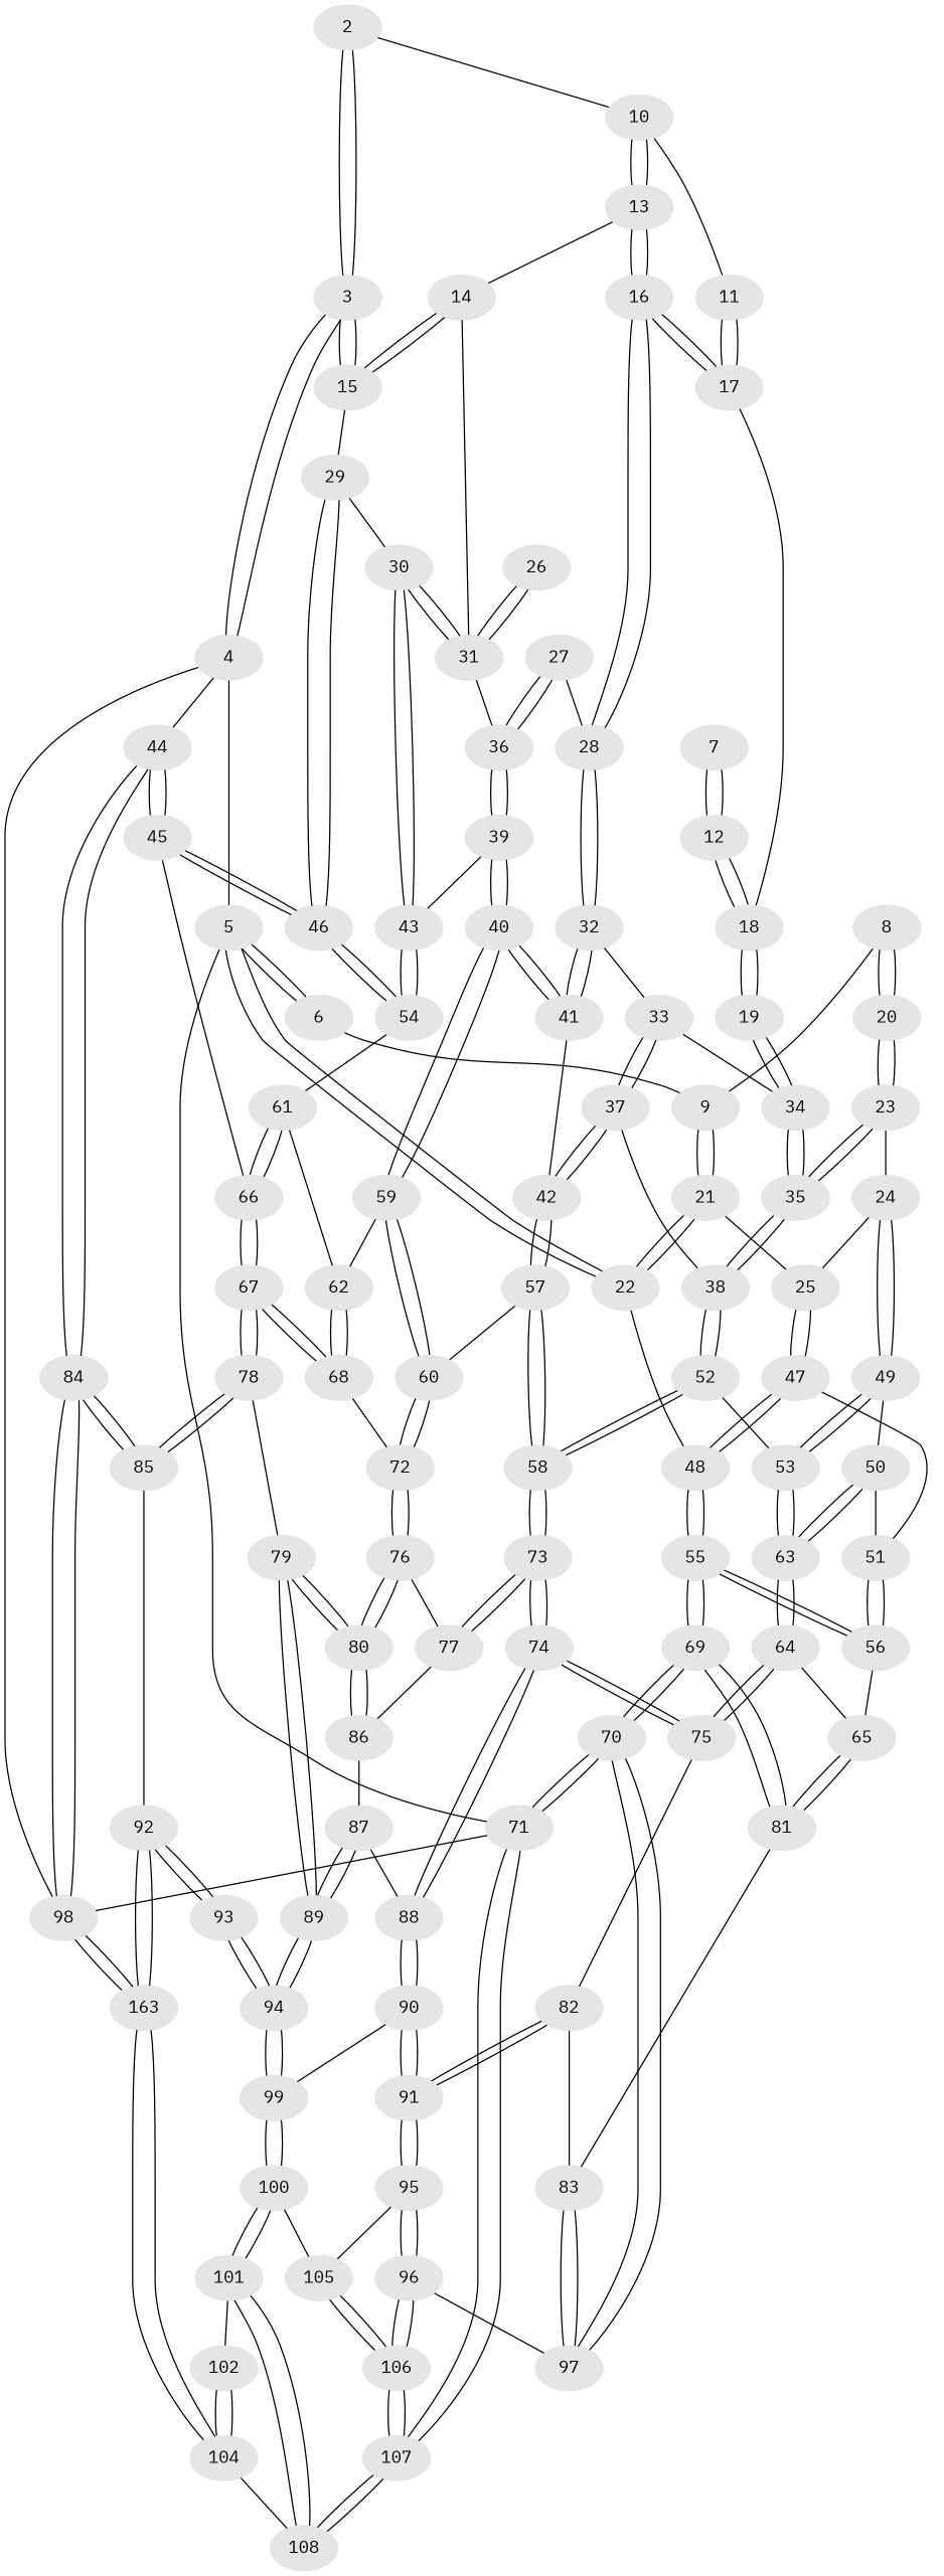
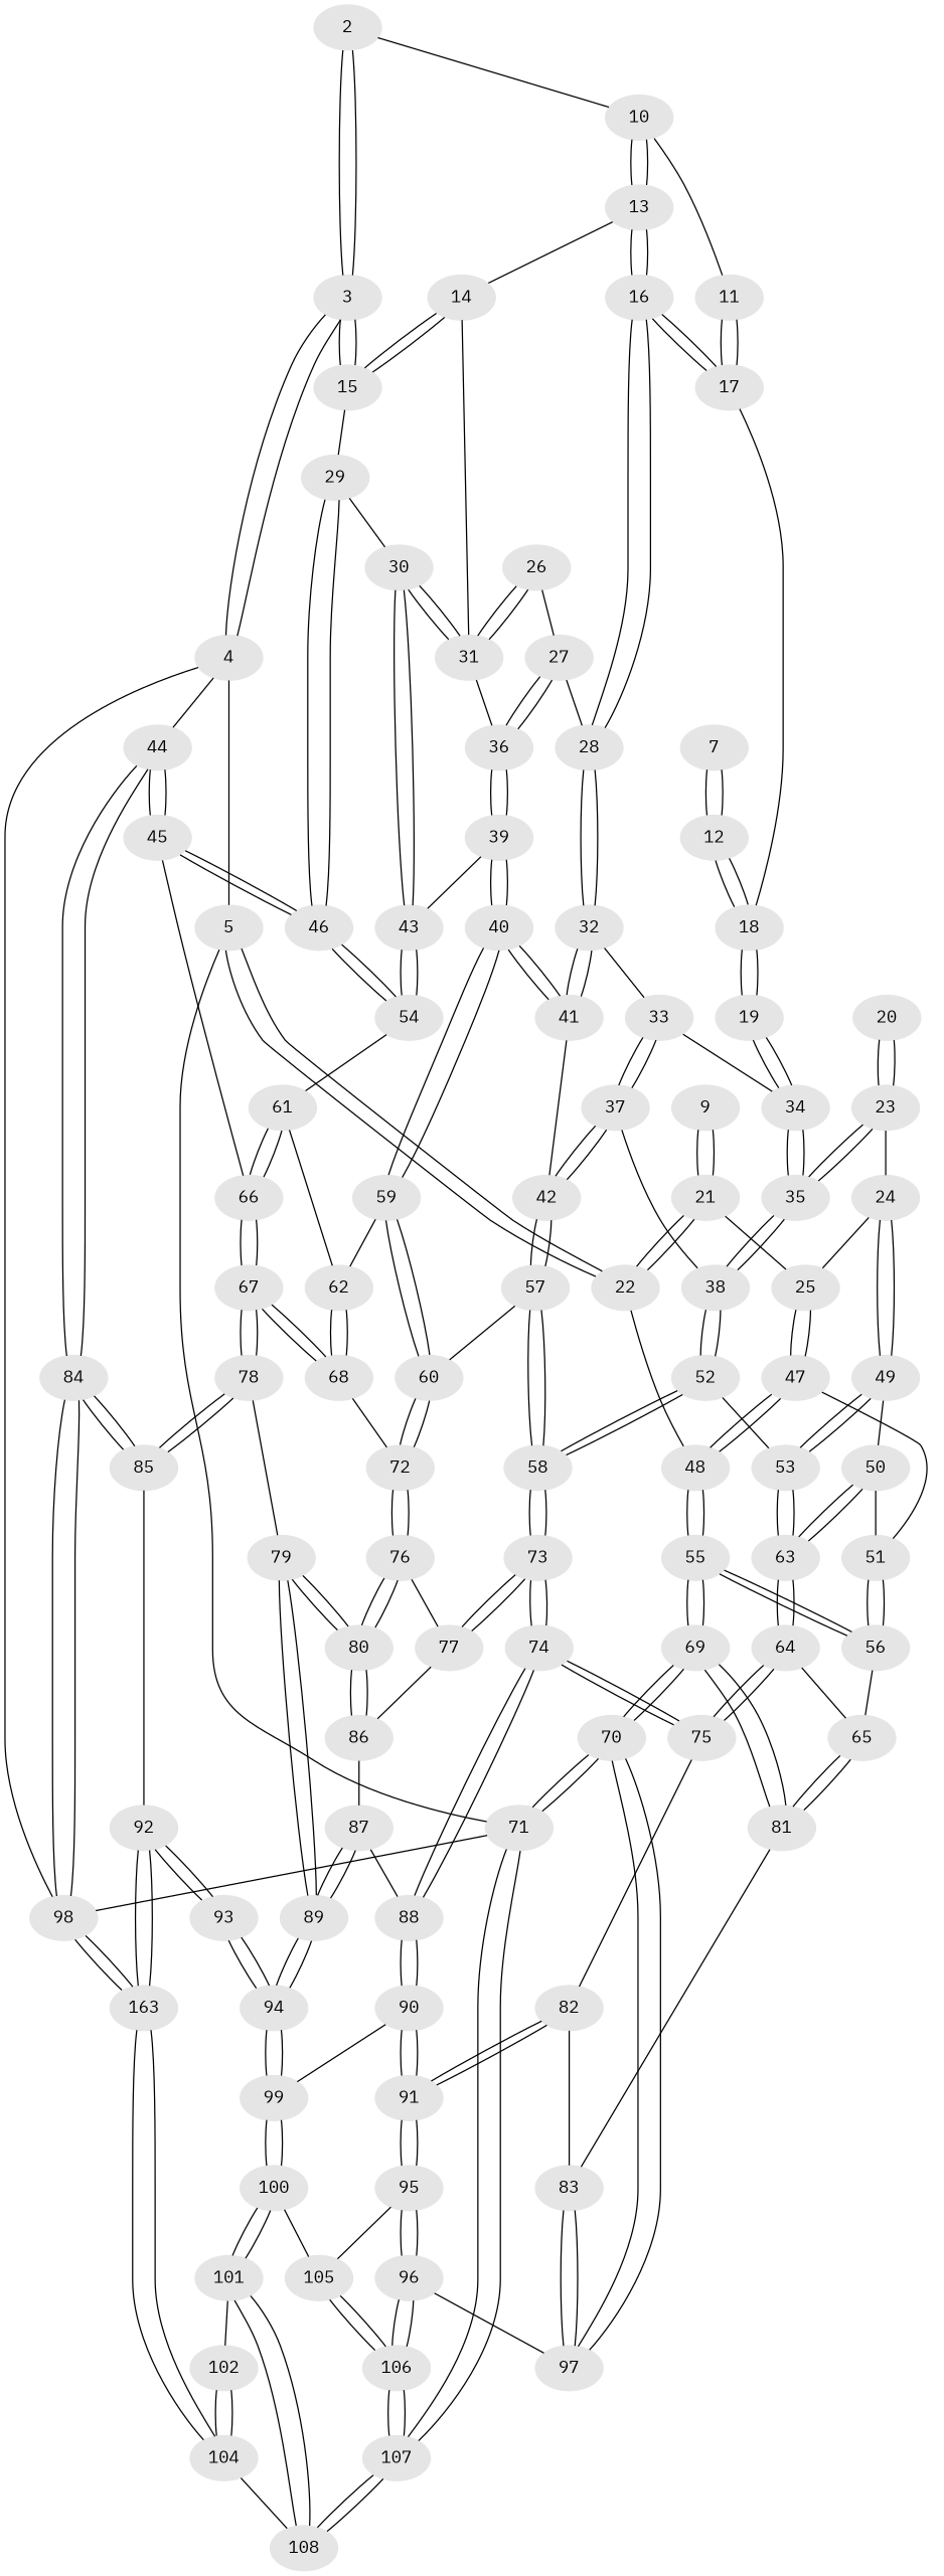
  graph {
    fontname="IBM Plex Mono"
    node [color=gray90 fontname="IBM Plex Mono" style=filled]
    edge [fontname="IBM Plex Mono"]
    2
    3
    10
    7
    12
    4
    15
    11
    13
    5
    44
    98
    29
-   6
    22
    71
    45
    84
    n19 [label=163]
    9
    48
    107
    21
-   8
    20
    18
    23
    25
    17
    14
    16
    19
    31
    28
    26
    27
    30
    46
    32
    34
    35
    24
    47
    55
    49
    38
    50
    53
    51
    36
    39
    33
    41
    43
    54
    37
    42
    52
    40
    57
    58
    59
    60
    62
    61
    66
    85
    67
    56
    69
    63
    64
    65
    73
    81
    70
    72
    74
    77
    68
    76
    75
    82
    83
    78
    79
    97
    108
    80
    88
    86
    90
    91
    87
    89
    92
    94
    95
    93
    99
    100
    96
    105
    104
    106
    101
    102
    2 -- 3
    2 -- 3
    2 -- 10
    3 -- 4
    3 -- 4
    3 -- 15
    3 -- 15
    10 -- 11
    10 -- 13
    10 -- 13
    7 -- 12
    7 -- 12
    12 -- 18
    12 -- 18
    4 -- 5
    4 -- 44
    4 -- 98
    15 -- 29
    11 -- 17
    11 -- 17
    13 -- 14
    13 -- 16
    13 -- 16
-   5 -- 6
-   5 -- 6
    5 -- 22
    5 -- 22
    5 -- 71
    44 -- 45
    44 -- 45
    44 -- 84
    44 -- 84
    98 -- n19
    98 -- n19
    29 -- 30
    29 -- 46
    29 -- 46
-   6 -- 9
    22 -- 48
    71 -- 98
    71 -- 107
    71 -- 107
    45 -- 46
    45 -- 46
    45 -- 66
    84 -- 98
    84 -- 98
    84 -- 85
    84 -- 85
    n19 -- 104
    n19 -- 104
    9 -- 21
    9 -- 21
    48 -- 55
    48 -- 55
    107 -- 108
    107 -- 108
    21 -- 22
    21 -- 22
    21 -- 25
-   8 -- 9
-   8 -- 20
-   8 -- 20
    20 -- 23
    20 -- 23
    18 -- 19
    18 -- 19
    23 -- 35
    23 -- 35
    23 -- 24
    25 -- 47
    25 -- 47
    17 -- 18
    14 -- 15
    14 -- 15
    14 -- 31
    16 -- 17
    16 -- 17
    16 -- 28
    16 -- 28
    19 -- 34
    19 -- 34
    31 -- 36
    28 -- 32
    28 -- 32
    26 -- 31
    26 -- 31
+   26 -- 27
    27 -- 28
    27 -- 36
    27 -- 36
    30 -- 31
    30 -- 31
    30 -- 43
    30 -- 43
    46 -- 54
    46 -- 54
    32 -- 33
    32 -- 41
    32 -- 41
    34 -- 35
    34 -- 35
    35 -- 38
    35 -- 38
    24 -- 25
    24 -- 49
    24 -- 49
    47 -- 48
    47 -- 48
    47 -- 51
    55 -- 56
    55 -- 56
    55 -- 69
    55 -- 69
    49 -- 50
    49 -- 53
    49 -- 53
    38 -- 52
    38 -- 52
    50 -- 51
    50 -- 63
    50 -- 63
    53 -- 63
    53 -- 63
    51 -- 56
    51 -- 56
    36 -- 39
    36 -- 39
    39 -- 43
    39 -- 40
    39 -- 40
    33 -- 34
    33 -- 37
    33 -- 37
    41 -- 42
    43 -- 54
    43 -- 54
    54 -- 61
    37 -- 38
    37 -- 42
    37 -- 42
    42 -- 57
    42 -- 57
    52 -- 53
    52 -- 58
    52 -- 58
    40 -- 41
    40 -- 41
    40 -- 59
    40 -- 59
    57 -- 58
    57 -- 58
    57 -- 60
    58 -- 73
    58 -- 73
    59 -- 60
    59 -- 60
    59 -- 62
    60 -- 72
    60 -- 72
    62 -- 68
    62 -- 68
    61 -- 62
    61 -- 66
    61 -- 66
    66 -- 67
    66 -- 67
    85 -- 92
    67 -- 68
    67 -- 68
    67 -- 78
    67 -- 78
    56 -- 65
    69 -- 81
    69 -- 81
    69 -- 70
    69 -- 70
    63 -- 64
    63 -- 64
    64 -- 65
    64 -- 75
    64 -- 75
    65 -- 81
    65 -- 81
    73 -- 74
    73 -- 74
    73 -- 77
    73 -- 77
    81 -- 83
    70 -- 71
    70 -- 71
    70 -- 97
    70 -- 97
    72 -- 76
    72 -- 76
    74 -- 75
    74 -- 75
    74 -- 88
    74 -- 88
    77 -- 86
    68 -- 72
    76 -- 77
    76 -- 80
    76 -- 80
    75 -- 82
    82 -- 83
    82 -- 91
    82 -- 91
    83 -- 97
    83 -- 97
    78 -- 85
    78 -- 85
    78 -- 79
    79 -- 80
    79 -- 80
    79 -- 89
    79 -- 89
    80 -- 86
    80 -- 86
    88 -- 90
    88 -- 90
    86 -- 87
    90 -- 91
    90 -- 91
    90 -- 99
    91 -- 95
    91 -- 95
    87 -- 88
    87 -- 89
    87 -- 89
    89 -- 94
    89 -- 94
    92 -- n19
    92 -- n19
    92 -- 93
    92 -- 93
    94 -- 99
    94 -- 99
    95 -- 96
    95 -- 96
    95 -- 105
    93 -- 94
    93 -- 94
    99 -- 100
    99 -- 100
    100 -- 105
    100 -- 101
    100 -- 101
    96 -- 97
    96 -- 106
    96 -- 106
    105 -- 106
    105 -- 106
    104 -- 108
    106 -- 107
    106 -- 107
    101 -- 108
    101 -- 108
    101 -- 102
    102 -- 104
    102 -- 104
  }
